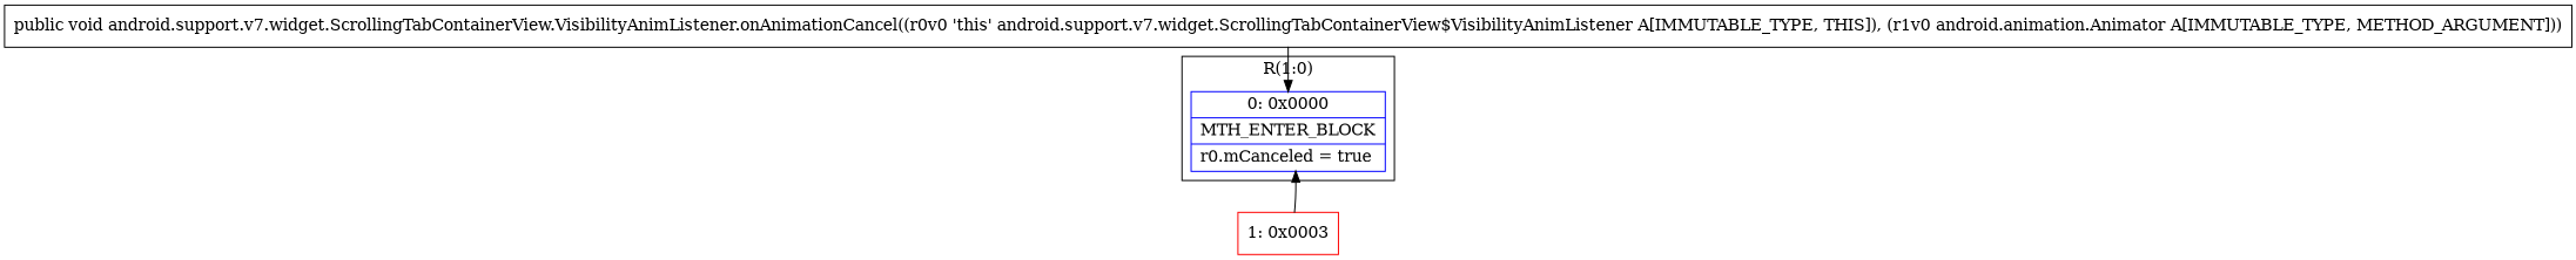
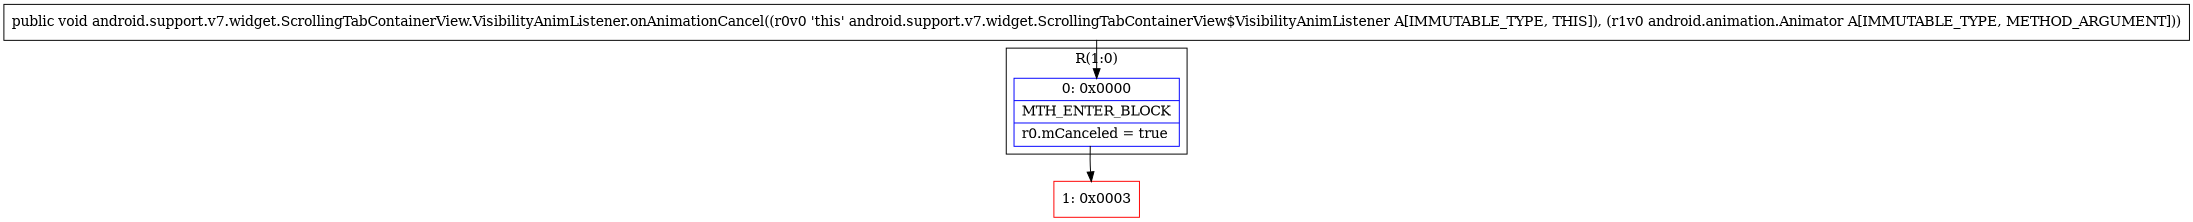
  digraph {
    node [shape=record]
    n1 [color=blue label="{0\:\ 0x0000|MTH_ENTER_BLOCK\l|r0.mCanceled = true\l}"]
    n2 [color=red label="{1\:\ 0x0003}"]
    n3 [label="{public void android.support.v7.widget.ScrollingTabContainerView.VisibilityAnimListener.onAnimationCancel((r0v0 'this' android.support.v7.widget.ScrollingTabContainerView$VisibilityAnimListener A[IMMUTABLE_TYPE, THIS]), (r1v0 android.animation.Animator A[IMMUTABLE_TYPE, METHOD_ARGUMENT])) }"]
    subgraph cluster_1 {
      label="R(1:0)"
      n1
    }
-   n2 -> n1
+   n1 -> n2
    n3 -> n1
  }
